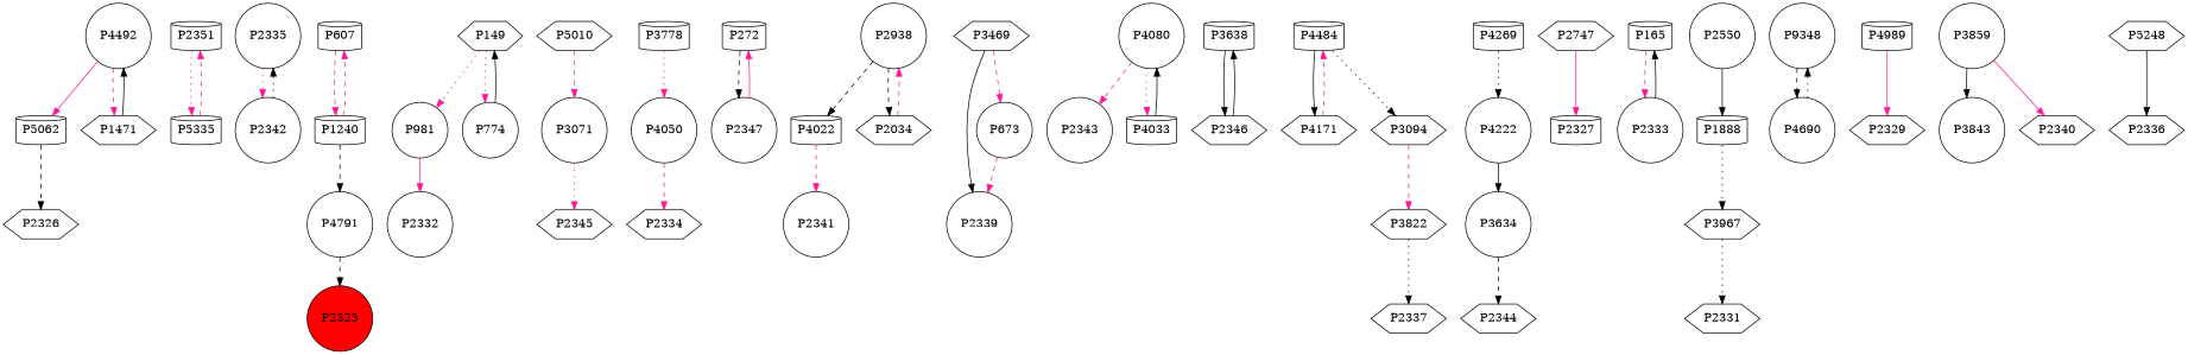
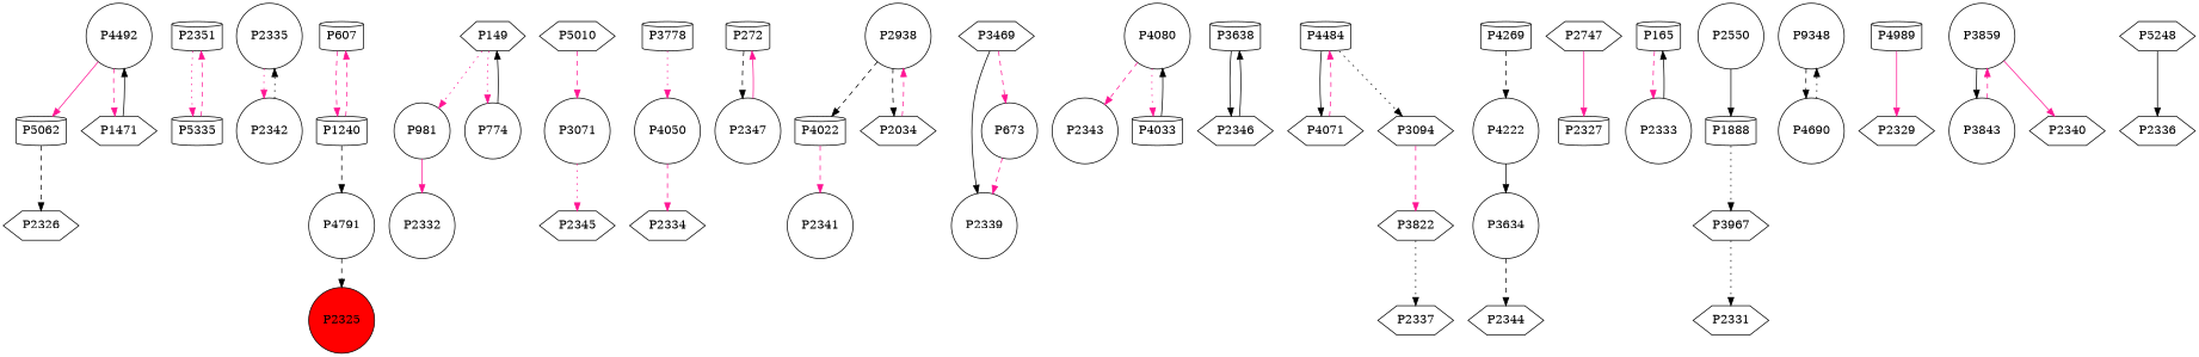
  digraph {
    node [shape=circle]
    edge [color=deeppink style=dashed]
    P5062 [shape=cylinder]
    P2326 [shape=hexagon]
    P2351 [shape=cylinder]
    P5335 [shape=cylinder]
    P2335
    P2342
    P607 [shape=cylinder]
    P1240 [shape=cylinder]
    P4791
    P2325 [fillcolor=red style=filled]
    P149 [shape=hexagon]
    P981
    P774
    P2332
    P5010 [shape=hexagon]
    P3071
    P2345 [shape=hexagon]
    P3778 [shape=cylinder]
    P4050
    P2334 [shape=hexagon]
    P272 [shape=cylinder]
    P2347
    P4022 [shape=cylinder]
    P2938
    P2034 [shape=hexagon]
    P2341
    P3469 [shape=hexagon]
    P2339
    P673
    P4080
    P2343
    P4033 [shape=cylinder]
    P4492
    P1471 [shape=hexagon]
    P3638 [shape=cylinder]
    P2346 [shape=hexagon]
    P3094 [shape=hexagon]
    P3822 [shape=hexagon]
    P2337 [shape=hexagon]
    P4222
    P3634
    P2344 [shape=hexagon]
    P2747 [shape=hexagon]
    P2327 [shape=cylinder]
    P165 [shape=cylinder]
    P2333
    P1888 [shape=cylinder]
    P3967 [shape=hexagon]
    P2331 [shape=hexagon]
    P4269 [shape=cylinder]
-   P4071 [shape=hexagon label=P4171]
+   P4071 [shape=hexagon]
    P4484 [shape=cylinder]
    n53 [label=P9348]
    P4690
    P4989 [shape=cylinder]
    P2329 [shape=hexagon]
    P3859
    P3843
    P2340 [shape=hexagon]
    P5248 [shape=hexagon]
    P2336 [shape=hexagon]
    P2550
    P5062 -> P2326 [color=black]
    P2351 -> P5335 [style=dotted]
    P5335 -> P2351
    P2335 -> P2342 [style=dotted]
    P2342 -> P2335 [color=black style=dotted]
    P607 -> P1240
    P1240 -> P607
    P1240 -> P4791 [color=black]
    P4791 -> P2325 [color=black]
    P149 -> P981 [style=dotted]
    P149 -> P774 [style=dotted]
    P981 -> P2332 [style=solid]
    P774 -> P149 [color=black style=solid]
    P5010 -> P3071
    P3071 -> P2345 [style=dotted]
    P3778 -> P4050 [style=dotted]
    P4050 -> P2334
    P272 -> P2347 [color=black]
    P2347 -> P272 [style=solid]
    P4022 -> P2341
    P2938 -> P4022 [color=black]
    P2938 -> P2034 [color=black]
    P2034 -> P2938
    P3469 -> P2339 [color=black style=solid]
    P3469 -> P673
    P673 -> P2339
    P4080 -> P2343
    P4080 -> P4033 [style=dotted]
    P4033 -> P4080 [color=black style=solid]
    P4492 -> P5062 [style=solid]
    P4492 -> P1471
    P1471 -> P4492 [color=black style=solid]
    P3638 -> P2346 [color=black style=solid]
    P2346 -> P3638 [color=black style=solid]
    P3094 -> P3822
    P3822 -> P2337 [color=black style=dotted]
    P4222 -> P3634 [color=black style=solid]
    P3634 -> P2344 [color=black]
    P2747 -> P2327 [style=solid]
    P165 -> P2333
    P2333 -> P165 [color=black style=solid]
    P1888 -> P3967 [color=black style=dotted]
    P3967 -> P2331 [color=black style=dotted]
-   P4269 -> P4222 [color=black style=dotted]
+   P4269 -> P4222 [color=black]
    P4071 -> P4484
    P4484 -> P3094 [color=black style=dotted]
    P4484 -> P4071 [color=black style=solid]
    n53 -> P4690 [color=black]
    P4690 -> n53 [color=black style=dotted]
    P4989 -> P2329 [style=solid]
    P3859 -> P3843 [color=black style=solid]
    P3859 -> P2340 [style=solid]
+   P3843 -> P3859
    P5248 -> P2336 [color=black style=solid]
    P2550 -> P1888 [color=black style=solid]
  }
